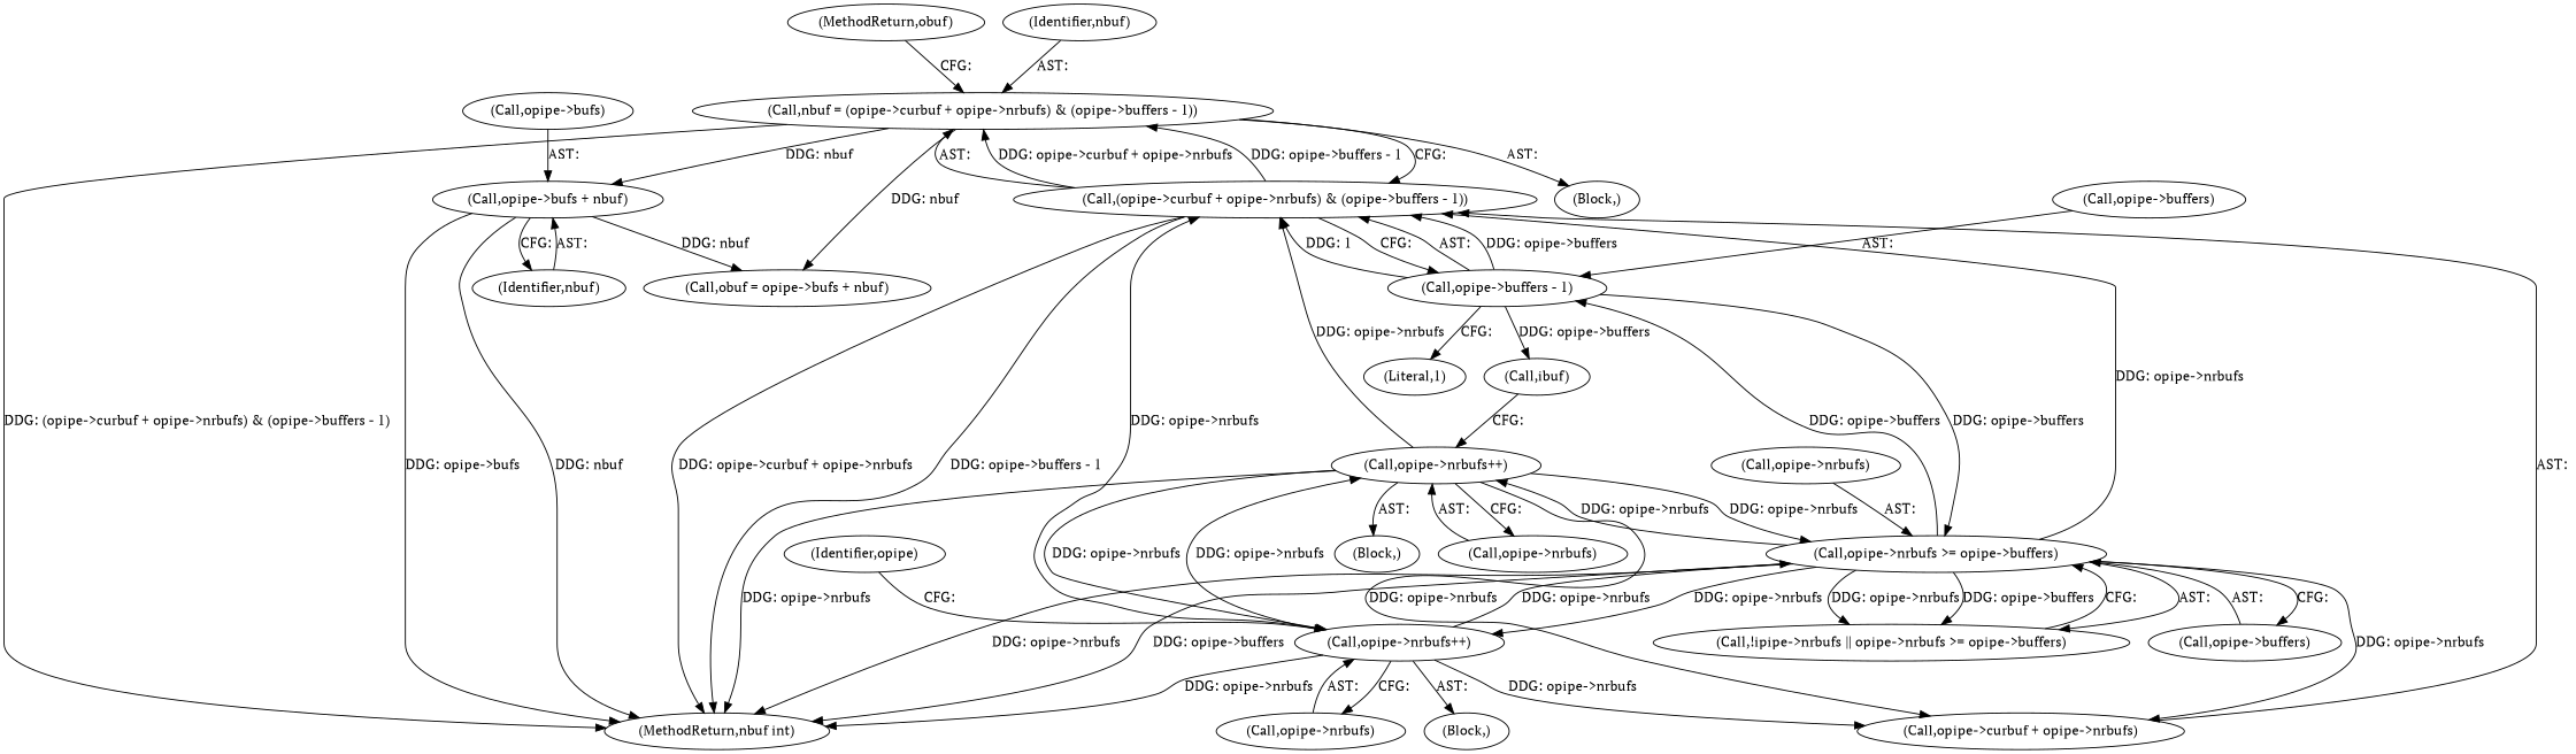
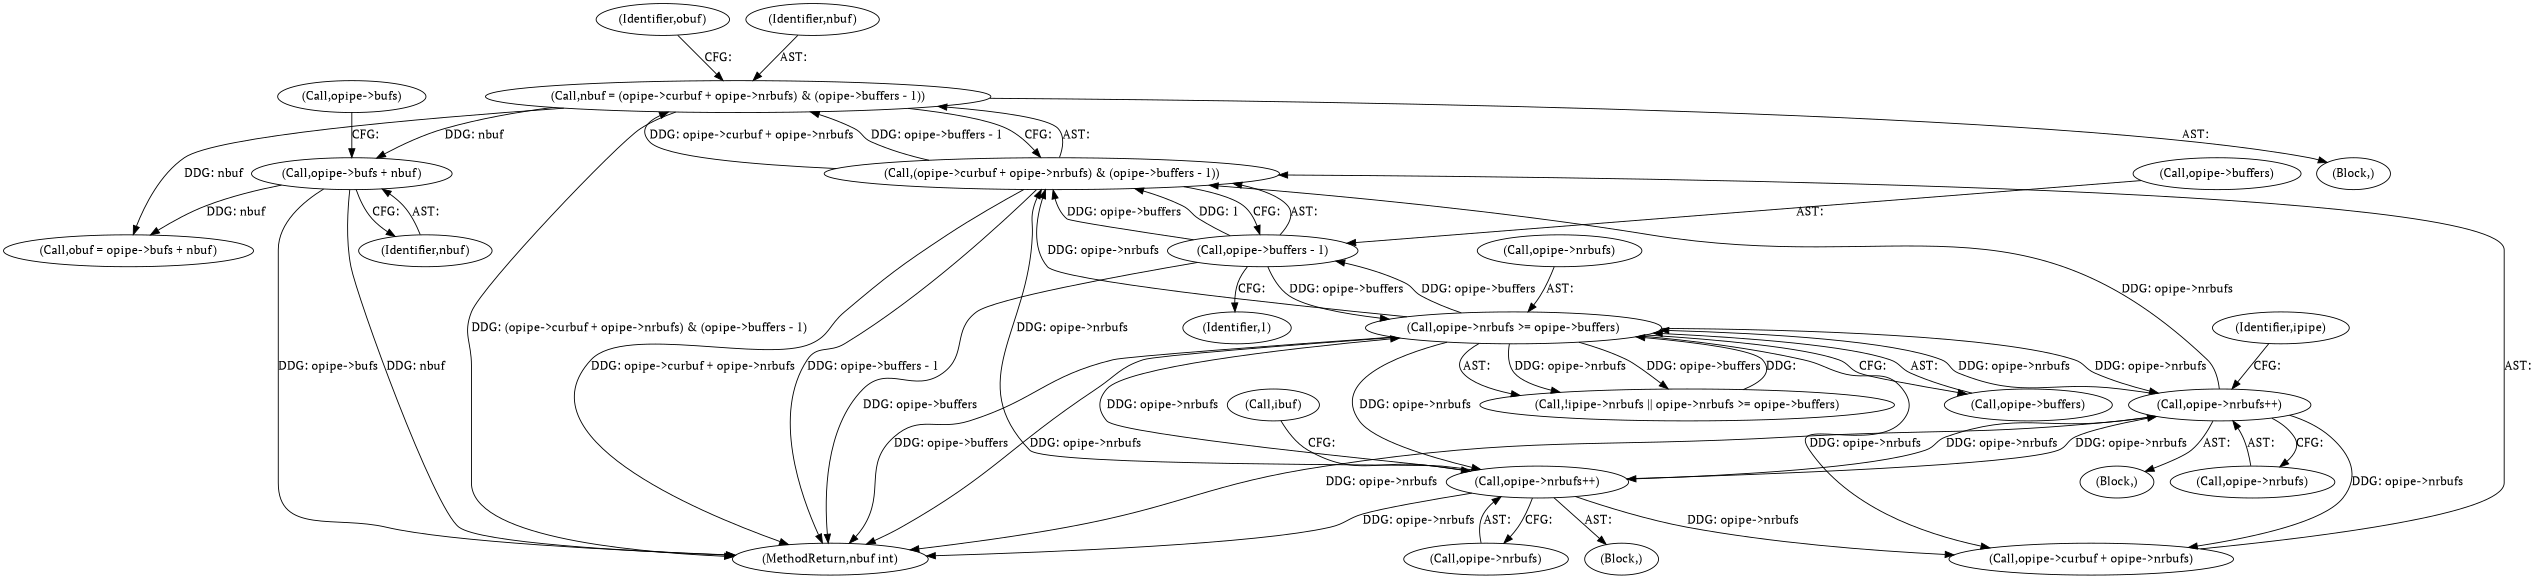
  digraph {
    fontname="PT Serif"
    node [fontname="PT Serif"]
    edge [fontname="PT Serif"]
    n1 [label="(Call,opipe->bufs + nbuf)"]
    n2 [label="(Identifier,nbuf)"]
    n3 [label="(Call,obuf = opipe->bufs + nbuf)"]
    n4 [label="(MethodReturn,nbuf int)"]
    n5 [label="(Call,nbuf = (opipe->curbuf + opipe->nrbufs) & (opipe->buffers - 1))"]
    n6 [label="(Call,(opipe->curbuf + opipe->nrbufs) & (opipe->buffers - 1))"]
    n7 [label="(Block,)"]
    n8 [label="(Call,opipe->buffers - 1)"]
    n9 [label="(Call,opipe->nrbufs >= opipe->buffers)"]
-   n10 [label="(Literal,1)"]
+   n10 [label="(Identifier,1)"]
    n11 [label="(Call,opipe->nrbufs++)"]
    n12 [label="(Call,opipe->nrbufs++)"]
    n13 [label="(Block,)"]
    n14 [label="(Call,opipe->nrbufs)"]
    n15 [label="(Call,opipe->curbuf + opipe->nrbufs)"]
    n16 [label="(Call,!ipipe->nrbufs || opipe->nrbufs >= opipe->buffers)"]
    n17 [label="(Call,opipe->buffers)"]
    n18 [label="(Block,)"]
    n19 [label="(Call,opipe->nrbufs)"]
    n20 [label="(Call,ibuf)"]
    n21 [label="(Call,opipe->buffers)"]
-   n22 [label="(MethodReturn,obuf)"]
+   n22 [label="(Identifier,obuf)"]
    n23 [label="(Identifier,nbuf)"]
    n24 [label="(Call,opipe->bufs)"]
    n25 [label="(Call,opipe->nrbufs)"]
-   n26 [label="(Identifier,opipe)"]
+   n26 [label="(Identifier,ipipe)"]
    n1 -> n2 [label="CFG: "]
    n1 -> n3 [label="DDG: nbuf"]
    n1 -> n4 [label="DDG: opipe->bufs"]
    n1 -> n4 [label="DDG: nbuf"]
    n2 -> n1 [label="AST: "]
    n5 -> n1 [label="DDG: nbuf"]
    n5 -> n3 [label="DDG: nbuf"]
    n5 -> n4 [label="DDG: (opipe->curbuf + opipe->nrbufs) & (opipe->buffers - 1)"]
    n5 -> n6 [label="CFG: "]
    n5 -> n7 [label="AST: "]
    n6 -> n4 [label="DDG: opipe->buffers - 1"]
    n6 -> n4 [label="DDG: opipe->curbuf + opipe->nrbufs"]
    n6 -> n5 [label="AST: "]
    n6 -> n5 [label="DDG: opipe->curbuf + opipe->nrbufs"]
    n6 -> n5 [label="DDG: opipe->buffers - 1"]
    n6 -> n8 [label="CFG: "]
-   n8 -> n20 [label="DDG: opipe->buffers"]
+   n8 -> n4 [label="DDG: opipe->buffers"]
    n8 -> n6 [label="AST: "]
    n8 -> n6 [label="DDG: opipe->buffers"]
    n8 -> n6 [label="DDG: 1"]
    n8 -> n9 [label="DDG: opipe->buffers"]
    n8 -> n10 [label="CFG: "]
    n9 -> n4 [label="DDG: opipe->nrbufs"]
    n9 -> n4 [label="DDG: opipe->buffers"]
    n9 -> n6 [label="DDG: opipe->nrbufs"]
    n9 -> n8 [label="DDG: opipe->buffers"]
    n9 -> n11 [label="DDG: opipe->nrbufs"]
    n9 -> n12 [label="DDG: opipe->nrbufs"]
    n9 -> n15 [label="DDG: opipe->nrbufs"]
    n9 -> n16 [label="AST: "]
    n9 -> n16 [label="DDG: opipe->nrbufs"]
    n9 -> n16 [label="DDG: opipe->buffers"]
    n9 -> n17 [label="CFG: "]
    n11 -> n4 [label="DDG: opipe->nrbufs"]
    n11 -> n6 [label="DDG: opipe->nrbufs"]
    n11 -> n9 [label="DDG: opipe->nrbufs"]
    n11 -> n12 [label="DDG: opipe->nrbufs"]
    n11 -> n13 [label="AST: "]
    n11 -> n14 [label="CFG: "]
    n11 -> n15 [label="DDG: opipe->nrbufs"]
    n12 -> n4 [label="DDG: opipe->nrbufs"]
    n12 -> n6 [label="DDG: opipe->nrbufs"]
    n12 -> n9 [label="DDG: opipe->nrbufs"]
    n12 -> n11 [label="DDG: opipe->nrbufs"]
    n12 -> n15 [label="DDG: opipe->nrbufs"]
    n12 -> n18 [label="AST: "]
    n12 -> n19 [label="CFG: "]
    n14 -> n11 [label="AST: "]
    n15 -> n6 [label="AST: "]
-   n16 -> n9 [label="CFG: "]
+   n16 -> n9 [label="DDG: "]
    n17 -> n9 [label="AST: "]
    n19 -> n12 [label="AST: "]
    n20 -> n12 [label="CFG: "]
    n21 -> n8 [label="AST: "]
    n22 -> n5 [label="CFG: "]
    n23 -> n5 [label="AST: "]
-   n24 -> n1 [label="AST: "]
+   n24 -> n1 [label="CFG: "]
    n25 -> n9 [label="AST: "]
    n26 -> n11 [label="CFG: "]
  }
